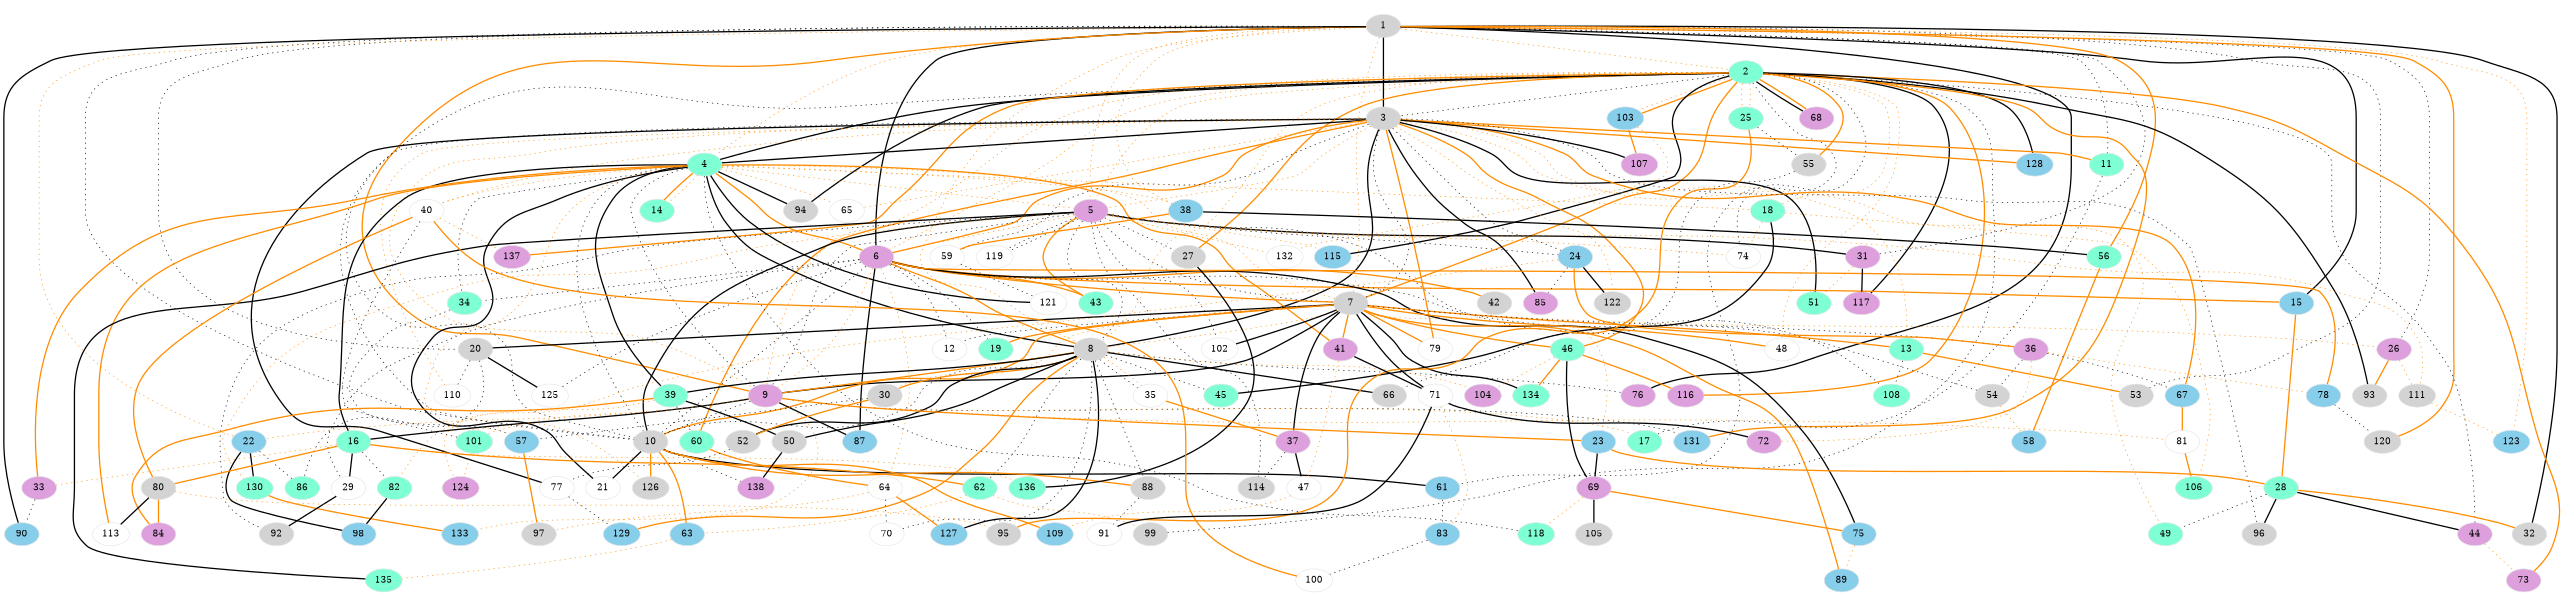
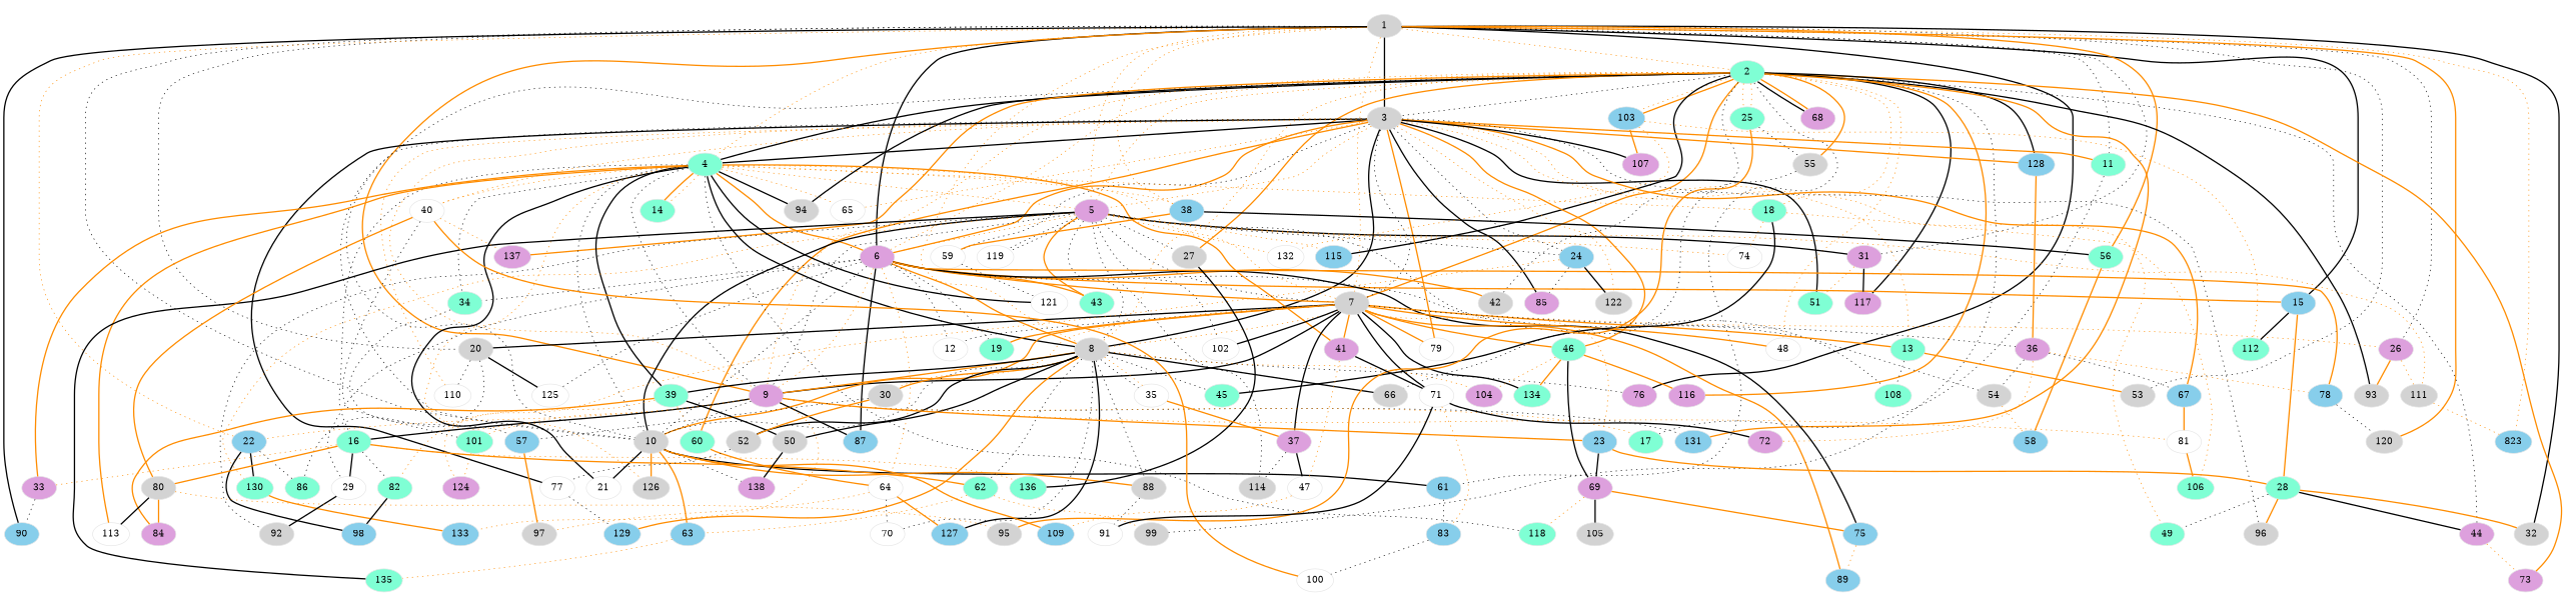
  graph {
    node [color=gray90 fillcolor=aquamarine style=filled]
    edge [color=darkorange style=dotted]
    1 [fillcolor=lightgrey]
    2
    3 [fillcolor=lightgrey]
    4
    5 [fillcolor=plum]
    6 [fillcolor=plum]
    7 [fillcolor=lightgrey]
    8 [fillcolor=lightgrey]
    9 [fillcolor=plum]
    10 [fillcolor=lightgrey]
    11
    15 [fillcolor=skyblue]
    20 [fillcolor=lightgrey]
    22 [fillcolor=skyblue]
    26 [fillcolor=plum]
    31 [fillcolor=plum]
    32 [fillcolor=lightgrey]
    38 [fillcolor=skyblue]
    53 [fillcolor=lightgrey]
    56
    76 [fillcolor=plum]
    90 [fillcolor=skyblue]
    120 [fillcolor=lightgrey]
-   123 [fillcolor=skyblue]
+   123 [fillcolor=skyblue label=823]
    18
    25
    27 [fillcolor=lightgrey]
    42 [fillcolor=lightgrey]
    44 [fillcolor=plum]
    48 [fillcolor=white]
    55 [fillcolor=lightgrey]
    61 [fillcolor=skyblue]
    68 [fillcolor=plum]
    73 [fillcolor=plum]
    93 [fillcolor=lightgrey]
    94 [fillcolor=lightgrey]
    99 [fillcolor=lightgrey]
    103 [fillcolor=skyblue]
    115 [fillcolor=skyblue]
    116 [fillcolor=plum]
    117 [fillcolor=plum]
    128 [fillcolor=skyblue]
    131 [fillcolor=skyblue]
    137 [fillcolor=plum]
    13
    24 [fillcolor=skyblue]
    40 [fillcolor=white]
    46
    49
    51
    59 [fillcolor=white]
    60
    65 [fillcolor=white]
    67 [fillcolor=skyblue]
    77 [fillcolor=white]
    79 [fillcolor=white]
    85 [fillcolor=plum]
    96 [fillcolor=lightgrey]
    107 [fillcolor=plum]
    110 [fillcolor=white]
    122 [fillcolor=lightgrey]
    14
    16
    21 [fillcolor=white]
    33 [fillcolor=plum]
    34
    39
    41 [fillcolor=plum]
    113 [fillcolor=white]
    118
    121 [fillcolor=white]
    126 [fillcolor=lightgrey]
    43
    74 [fillcolor=white]
    92 [fillcolor=lightgrey]
    102 [fillcolor=white]
    108
    111 [fillcolor=lightgrey]
    114 [fillcolor=lightgrey]
    119 [fillcolor=white]
    130
    132 [fillcolor=white]
    135
    12 [fillcolor=white]
    19
    29 [fillcolor=white]
    54 [fillcolor=lightgrey]
    64 [fillcolor=white]
    75 [fillcolor=skyblue]
    78 [fillcolor=skyblue]
    87 [fillcolor=skyblue]
    125 [fillcolor=white]
    23 [fillcolor=skyblue]
    30 [fillcolor=lightgrey]
    36 [fillcolor=plum]
    37 [fillcolor=plum]
    71 [fillcolor=white]
    89 [fillcolor=skyblue]
    134
    35 [fillcolor=white]
    45
    50 [fillcolor=lightgrey]
    52 [fillcolor=lightgrey]
    62
    66 [fillcolor=lightgrey]
    70 [fillcolor=white]
    88 [fillcolor=lightgrey]
    104 [fillcolor=plum]
    127 [fillcolor=skyblue]
    129 [fillcolor=skyblue]
    17
    81 [fillcolor=white]
    101
    133 [fillcolor=skyblue]
    63 [fillcolor=skyblue]
    109 [fillcolor=skyblue]
    138 [fillcolor=plum]
    28
+   112
    86
    98 [fillcolor=skyblue]
    58 [fillcolor=skyblue]
    106
    95 [fillcolor=lightgrey]
    136
    83 [fillcolor=skyblue]
    82
    80 [fillcolor=lightgrey]
    100 [fillcolor=white]
    69 [fillcolor=plum]
    57 [fillcolor=skyblue]
    84 [fillcolor=plum]
    124 [fillcolor=plum]
    47 [fillcolor=white]
    97 [fillcolor=lightgrey]
    72 [fillcolor=plum]
    91 [fillcolor=white]
    105 [fillcolor=lightgrey]
    1 -- 2
    1 -- 3 [color=black style=bold]
    1 -- 4
    1 -- 5
    1 -- 6 [color=black style=bold]
    1 -- 7
    1 -- 8
    1 -- 9 [style=bold]
    1 -- 10 [color=black]
    1 -- 11 [color=black]
    1 -- 15 [color=black style=bold]
    1 -- 20 [color=black]
    1 -- 22
    1 -- 26 [color=black]
    1 -- 31 [color=black]
    1 -- 32 [color=black style=bold]
    1 -- 38
    1 -- 53 [color=black]
    1 -- 56 [style=bold]
    1 -- 76 [color=black style=bold]
    1 -- 90 [color=black style=bold]
    1 -- 120 [style=bold]
    1 -- 123
    2 -- 3 [color=black]
    2 -- 4 [color=black style=bold]
    2 -- 5
    2 -- 6
    2 -- 7 [style=bold]
    2 -- 8
    2 -- 9
    2 -- 10 [color=black]
    2 -- 18
    2 -- 25
    2 -- 25
    2 -- 27 [style=bold]
-   2 -- 74 [color=black]
+   2 -- 42 [color=black]
    2 -- 44 [color=black]
    2 -- 48
    2 -- 55 [style=bold]
    2 -- 61 [color=black]
    2 -- 68 [color=black style=bold]
    2 -- 68 [style=bold]
    2 -- 73 [style=bold]
    2 -- 93 [color=black style=bold]
    2 -- 94 [color=black style=bold]
    2 -- 99 [color=black]
    2 -- 103
    2 -- 103 [style=bold]
    2 -- 115 [color=black style=bold]
    2 -- 116 [style=bold]
    2 -- 117 [color=black style=bold]
    2 -- 128 [color=black style=bold]
    2 -- 131 [style=bold]
    2 -- 137 [style=bold]
    3 -- 4 [color=black style=bold]
    3 -- 5
    3 -- 6 [style=bold]
    3 -- 7 [color=black]
    3 -- 8 [color=black style=bold]
    3 -- 9
    3 -- 10 [color=black]
    3 -- 11 [style=bold]
    3 -- 128 [style=bold]
    3 -- 13
    3 -- 24 [color=black]
    3 -- 40
    3 -- 46 [style=bold]
    3 -- 49
    3 -- 51 [color=black style=bold]
    3 -- 59 [color=black]
    3 -- 60 [style=bold]
    3 -- 65
    3 -- 67 [style=bold]
    3 -- 77 [color=black style=bold]
    3 -- 79 [style=bold]
    3 -- 85 [color=black style=bold]
    3 -- 96 [color=black]
    3 -- 107 [color=black style=bold]
    3 -- 110
    3 -- 122
    4 -- 5
    4 -- 6 [style=bold]
    4 -- 7
    4 -- 8 [color=black style=bold]
    4 -- 9 [color=black]
    4 -- 10 [color=black]
    4 -- 38
    4 -- 18
    4 -- 94 [color=black style=bold]
    4 -- 40
    4 -- 65
    4 -- 14 [style=bold]
    4 -- 14
-   4 -- 16 [color=black style=bold]
+   4 -- 16 [color=black]
    4 -- 21 [color=black style=bold]
    4 -- 33 [style=bold]
    4 -- 34 [color=black]
    4 -- 39 [color=black style=bold]
    4 -- 41 [style=bold]
    4 -- 113 [style=bold]
    4 -- 118 [color=black]
    4 -- 121 [color=black style=bold]
    4 -- 126
    5 -- 6
    5 -- 7 [color=black]
    5 -- 8 [color=black]
    5 -- 9 [color=black]
    5 -- 10 [color=black style=bold]
    5 -- 31 [color=black style=bold]
    5 -- 27 [color=black]
    5 -- 115
    5 -- 24 [color=black]
    5 -- 43 [style=bold]
    5 -- 74
    5 -- 92 [color=black]
    5 -- 102 [color=black]
    5 -- 108 [color=black]
    5 -- 111
    5 -- 114 [color=black]
    5 -- 119 [color=black]
    5 -- 119 [color=black]
    5 -- 130
    5 -- 132
    5 -- 135 [color=black style=bold]
    6 -- 7 [style=bold]
    6 -- 8 [style=bold]
    6 -- 9
    6 -- 10 [color=black]
    6 -- 15 [style=bold]
    6 -- 42 [style=bold]
    6 -- 34 [color=black]
    6 -- 43 [style=bold]
    6 -- 12 [color=black]
    6 -- 19 [color=black]
    6 -- 29 [color=black]
    6 -- 54 [color=black]
    6 -- 64
    6 -- 75 [color=black style=bold]
    6 -- 78 [style=bold]
    6 -- 87 [color=black style=bold]
    6 -- 125 [color=black]
    7 -- 8
    7 -- 9 [color=black style=bold]
    7 -- 10 [style=bold]
    7 -- 20 [color=black style=bold]
    7 -- 26
    7 -- 48 [style=bold]
    7 -- 13 [style=bold]
    7 -- 46 [style=bold]
    7 -- 79 [style=bold]
    7 -- 41 [style=bold]
    7 -- 102 [color=black style=bold]
    7 -- 12 [color=black]
    7 -- 19 [style=bold]
    7 -- 23
    7 -- 30
    7 -- 36 [color=black]
    7 -- 37 [color=black style=bold]
    7 -- 71 [color=black style=bold]
    7 -- 89 [style=bold]
    7 -- 134 [color=black style=bold]
    8 -- 9 [style=bold]
    8 -- 10 [color=black]
    8 -- 76 [color=black]
    8 -- 39 [color=black style=bold]
    8 -- 30 [style=bold]
    8 -- 35 [color=black]
    8 -- 35
    8 -- 45 [color=black]
    8 -- 50 [color=black style=bold]
    8 -- 52 [color=black style=bold]
    8 -- 62 [color=black]
    8 -- 66 [color=black style=bold]
    8 -- 70 [color=black]
    8 -- 88 [color=black]
    8 -- 104
    8 -- 127 [color=black style=bold]
    8 -- 129 [style=bold]
    9 -- 10 [color=black]
    9 -- 22
    9 -- 131 [color=black]
    9 -- 16 [color=black style=bold]
    9 -- 87 [color=black style=bold]
    9 -- 23 [style=bold]
    9 -- 17
    9 -- 81
    9 -- 101
    9 -- 133
    10 -- 61 [color=black style=bold]
    10 -- 21 [color=black style=bold]
    10 -- 126 [style=bold]
    10 -- 88 [style=bold]
    10 -- 63 [style=bold]
    10 -- 109 [style=bold]
    10 -- 138 [color=black]
    11 -- 17 [color=black]
    15 -- 28 [style=bold]
+   15 -- 112 [color=black style=bold]
    20 -- 110 [color=black]
    20 -- 125 [color=black style=bold]
    20 -- 86 [color=black]
    22 -- 130 [color=black style=bold]
    22 -- 86 [color=black]
    22 -- 98 [color=black style=bold]
    26 -- 93 [style=bold]
    26 -- 111
    31 -- 117 [color=black style=bold]
    31 -- 51
    38 -- 56 [color=black style=bold]
    38 -- 59 [style=bold]
    56 -- 58 [style=bold]
    18 -- 74
    18 -- 45 [color=black style=bold]
    18 -- 106
    25 -- 55 [color=black]
    25 -- 95 [style=bold]
    27 -- 136 [color=black style=bold]
    44 -- 73
    55 -- 66 [color=black]
    61 -- 83 [color=black]
    103 -- 107 [style=bold]
    103 -- 132
+   103 -- 112
    13 -- 53 [style=bold]
    13 -- 108 [color=black]
    24 -- 85 [color=black]
    24 -- 122 [color=black style=bold]
-   24 -- 36 [style=bold]
+   128 -- 36 [style=bold]
    24 -- 82
    40 -- 137
    40 -- 101 [color=black]
    40 -- 80 [style=bold]
    40 -- 100 [style=bold]
    46 -- 116 [style=bold]
    46 -- 134 [style=bold]
    46 -- 104
    46 -- 69 [color=black style=bold]
    59 -- 121 [color=black]
    60 -- 64 [style=bold]
    67 -- 81 [style=bold]
    77 -- 129 [color=black]
    16 -- 33
    16 -- 29 [color=black style=bold]
    16 -- 62 [style=bold]
    16 -- 136
    16 -- 82 [color=black]
    16 -- 80 [style=bold]
    33 -- 90 [color=black]
    34 -- 57 [color=black]
-   39 -- 60 [color=black]
+   39 -- 60
    39 -- 50 [color=black style=bold]
    39 -- 84 [style=bold]
    39 -- 124
    41 -- 71 [color=black style=bold]
    41 -- 47
    111 -- 123
    130 -- 133 [style=bold]
    29 -- 92 [color=black style=bold]
    54 -- 58
    64 -- 70 [color=black]
    64 -- 127 [style=bold]
    64 -- 97
    75 -- 89
    78 -- 120 [color=black]
    23 -- 28 [style=bold]
    23 -- 69 [color=black style=bold]
    30 -- 52 [style=bold]
    30 -- 57 [color=black]
    36 -- 67 [color=black]
    36 -- 54 [color=black]
    36 -- 78
    36 -- 72
    37 -- 114 [color=black]
    37 -- 47 [color=black style=bold]
    71 -- 83
    71 -- 72 [color=black style=bold]
    71 -- 91 [color=black style=bold]
    35 -- 37 [style=bold]
    50 -- 138 [color=black style=bold]
    52 -- 77 [color=black]
    62 -- 99
    62 -- 63
    88 -- 91 [color=black]
    81 -- 106 [style=bold]
    101 -- 124
    63 -- 135
    28 -- 32 [style=bold]
    28 -- 44 [color=black style=bold]
    28 -- 49 [color=black]
-   28 -- 96 [color=black style=bold]
+   28 -- 96 [style=bold]
    83 -- 100 [color=black]
    82 -- 98 [color=black style=bold]
    80 -- 113 [color=black style=bold]
    80 -- 95
    80 -- 84 [style=bold]
    69 -- 118
    69 -- 75 [style=bold]
    69 -- 105 [color=black style=bold]
    57 -- 97 [style=bold]
    47 -- 109
  }
